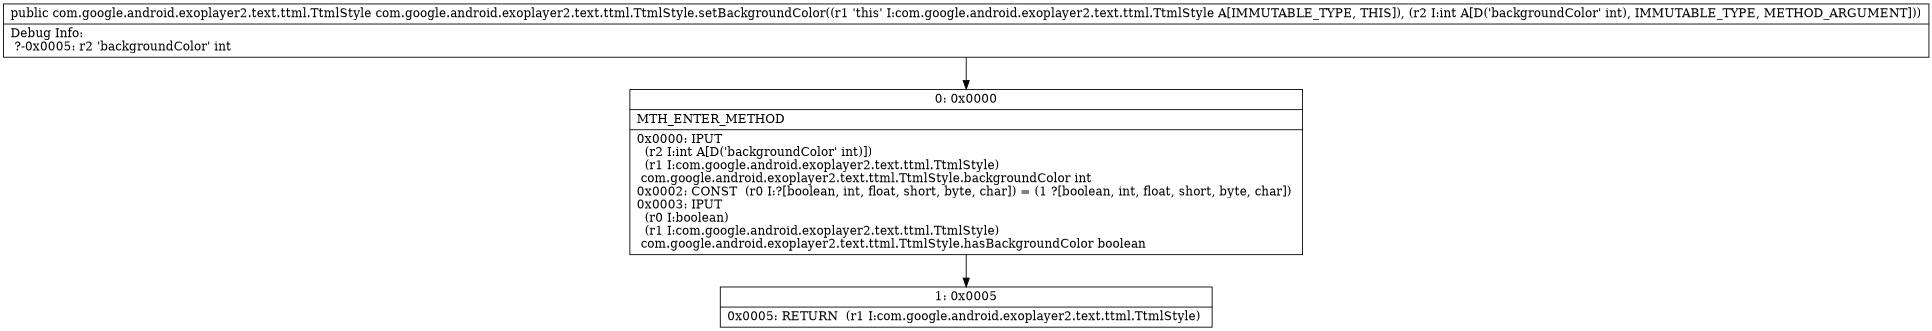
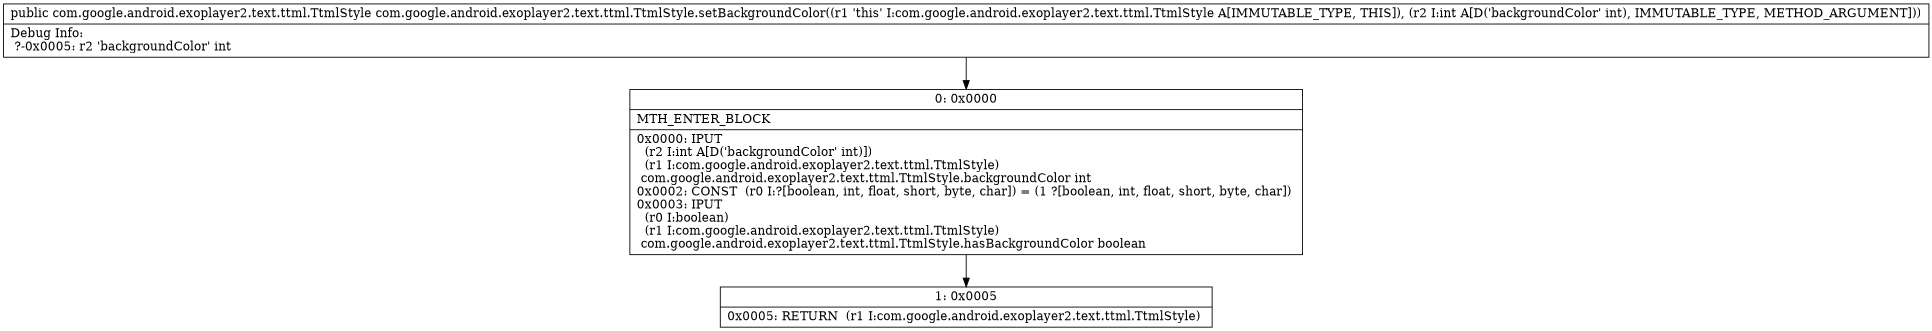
  digraph {
    node [shape=record]
-   n1 [label="{0\:\ 0x0000|MTH_ENTER_METHOD\l|0x0000: IPUT  \l  (r2 I:int A[D('backgroundColor' int)])\l  (r1 I:com.google.android.exoplayer2.text.ttml.TtmlStyle)\l com.google.android.exoplayer2.text.ttml.TtmlStyle.backgroundColor int \l0x0002: CONST  (r0 I:?[boolean, int, float, short, byte, char]) = (1 ?[boolean, int, float, short, byte, char]) \l0x0003: IPUT  \l  (r0 I:boolean)\l  (r1 I:com.google.android.exoplayer2.text.ttml.TtmlStyle)\l com.google.android.exoplayer2.text.ttml.TtmlStyle.hasBackgroundColor boolean \l}"]
+   n1 [label="{0\:\ 0x0000|MTH_ENTER_BLOCK\l|0x0000: IPUT  \l  (r2 I:int A[D('backgroundColor' int)])\l  (r1 I:com.google.android.exoplayer2.text.ttml.TtmlStyle)\l com.google.android.exoplayer2.text.ttml.TtmlStyle.backgroundColor int \l0x0002: CONST  (r0 I:?[boolean, int, float, short, byte, char]) = (1 ?[boolean, int, float, short, byte, char]) \l0x0003: IPUT  \l  (r0 I:boolean)\l  (r1 I:com.google.android.exoplayer2.text.ttml.TtmlStyle)\l com.google.android.exoplayer2.text.ttml.TtmlStyle.hasBackgroundColor boolean \l}"]
    n2 [label="{1\:\ 0x0005|0x0005: RETURN  (r1 I:com.google.android.exoplayer2.text.ttml.TtmlStyle) \l}"]
    n3 [label="{public com.google.android.exoplayer2.text.ttml.TtmlStyle com.google.android.exoplayer2.text.ttml.TtmlStyle.setBackgroundColor((r1 'this' I:com.google.android.exoplayer2.text.ttml.TtmlStyle A[IMMUTABLE_TYPE, THIS]), (r2 I:int A[D('backgroundColor' int), IMMUTABLE_TYPE, METHOD_ARGUMENT]))  | Debug Info:\l  ?\-0x0005: r2 'backgroundColor' int\l}"]
    n1 -> n2
    n3 -> n1
  }
